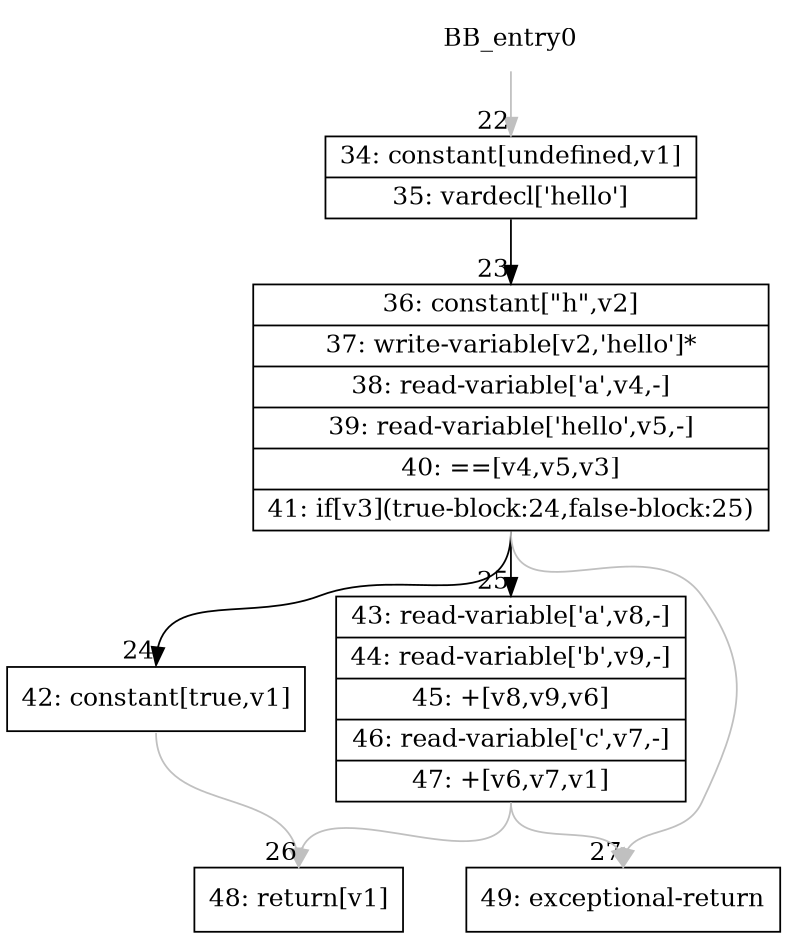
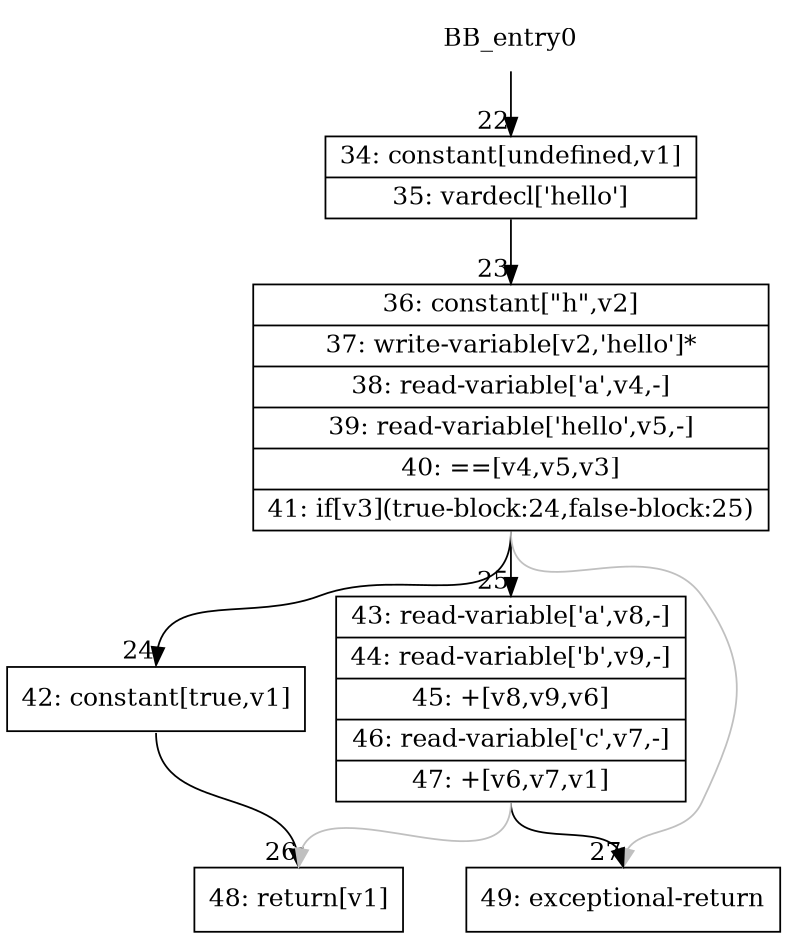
  digraph {
    rankdir=TD
    node [shape=record]
    edge [headport=n tailport=s]
    n1 [label=BB_entry0 shape=none]
    n2 [label="{34: constant[undefined,v1]|35: vardecl['hello']}"]
    n3 [label="{36: constant[\"h\",v2]|37: write-variable[v2,'hello']*|38: read-variable['a',v4,-]|39: read-variable['hello',v5,-]|40: ==[v4,v5,v3]|41: if[v3](true-block:24,false-block:25)}"]
    n4 [label="{42: constant[true,v1]}"]
    n5 [label="{43: read-variable['a',v8,-]|44: read-variable['b',v9,-]|45: +[v8,v9,v6]|46: read-variable['c',v7,-]|47: +[v6,v7,v1]}"]
    n6 [label="{49: exceptional-return}"]
    n7 [label="{48: return[v1]}"]
-   n1 -> n2 [headlabel="    22" color=gray]
+   n1 -> n2 [headlabel="    22"]
    n2 -> n3 [headlabel="      23"]
    n3 -> n4 [headlabel="      24"]
    n3 -> n5 [headlabel="      25"]
    n3 -> n6 [color=gray headlabel="      27"]
-   n4 -> n7 [headlabel="      26" color=gray]
-   n5 -> n6 [color=gray]
+   n4 -> n7 [headlabel="      26"]
+   n5 -> n6 [color=black]
    n5 -> n7 [color=gray]
  }
